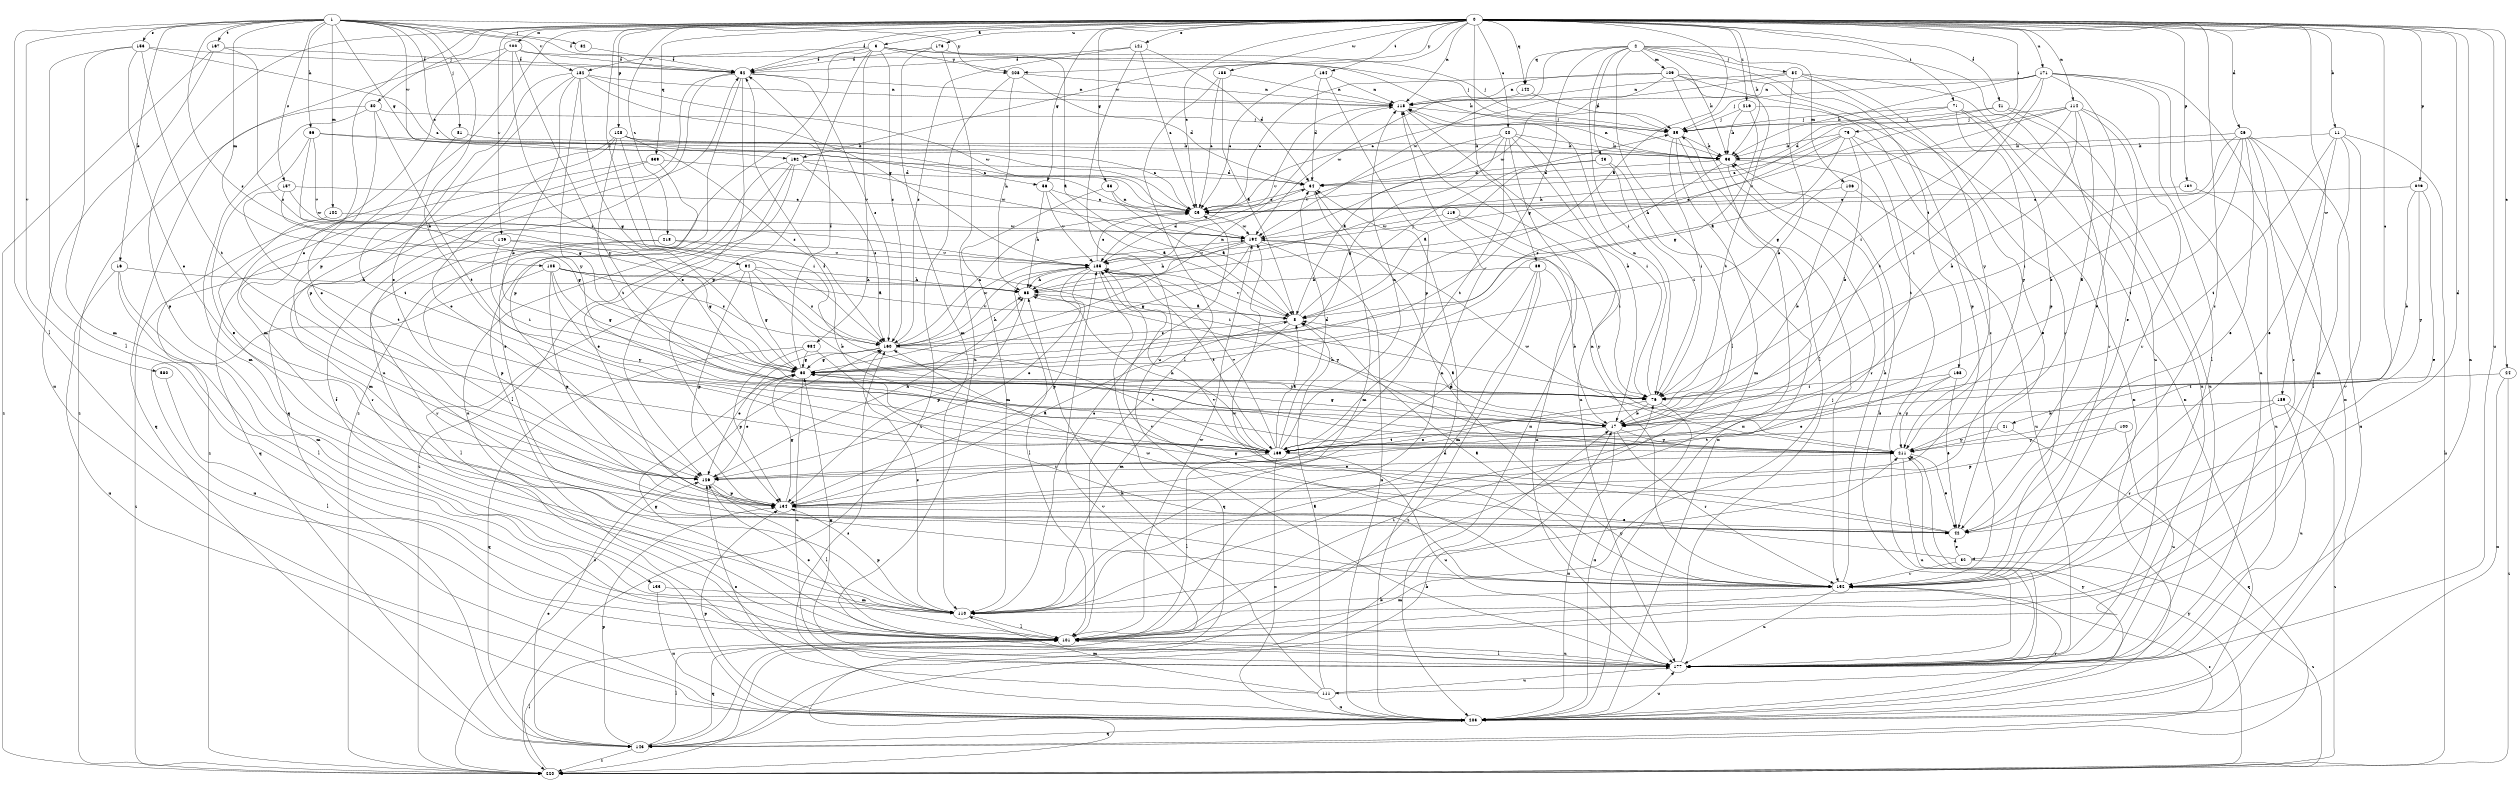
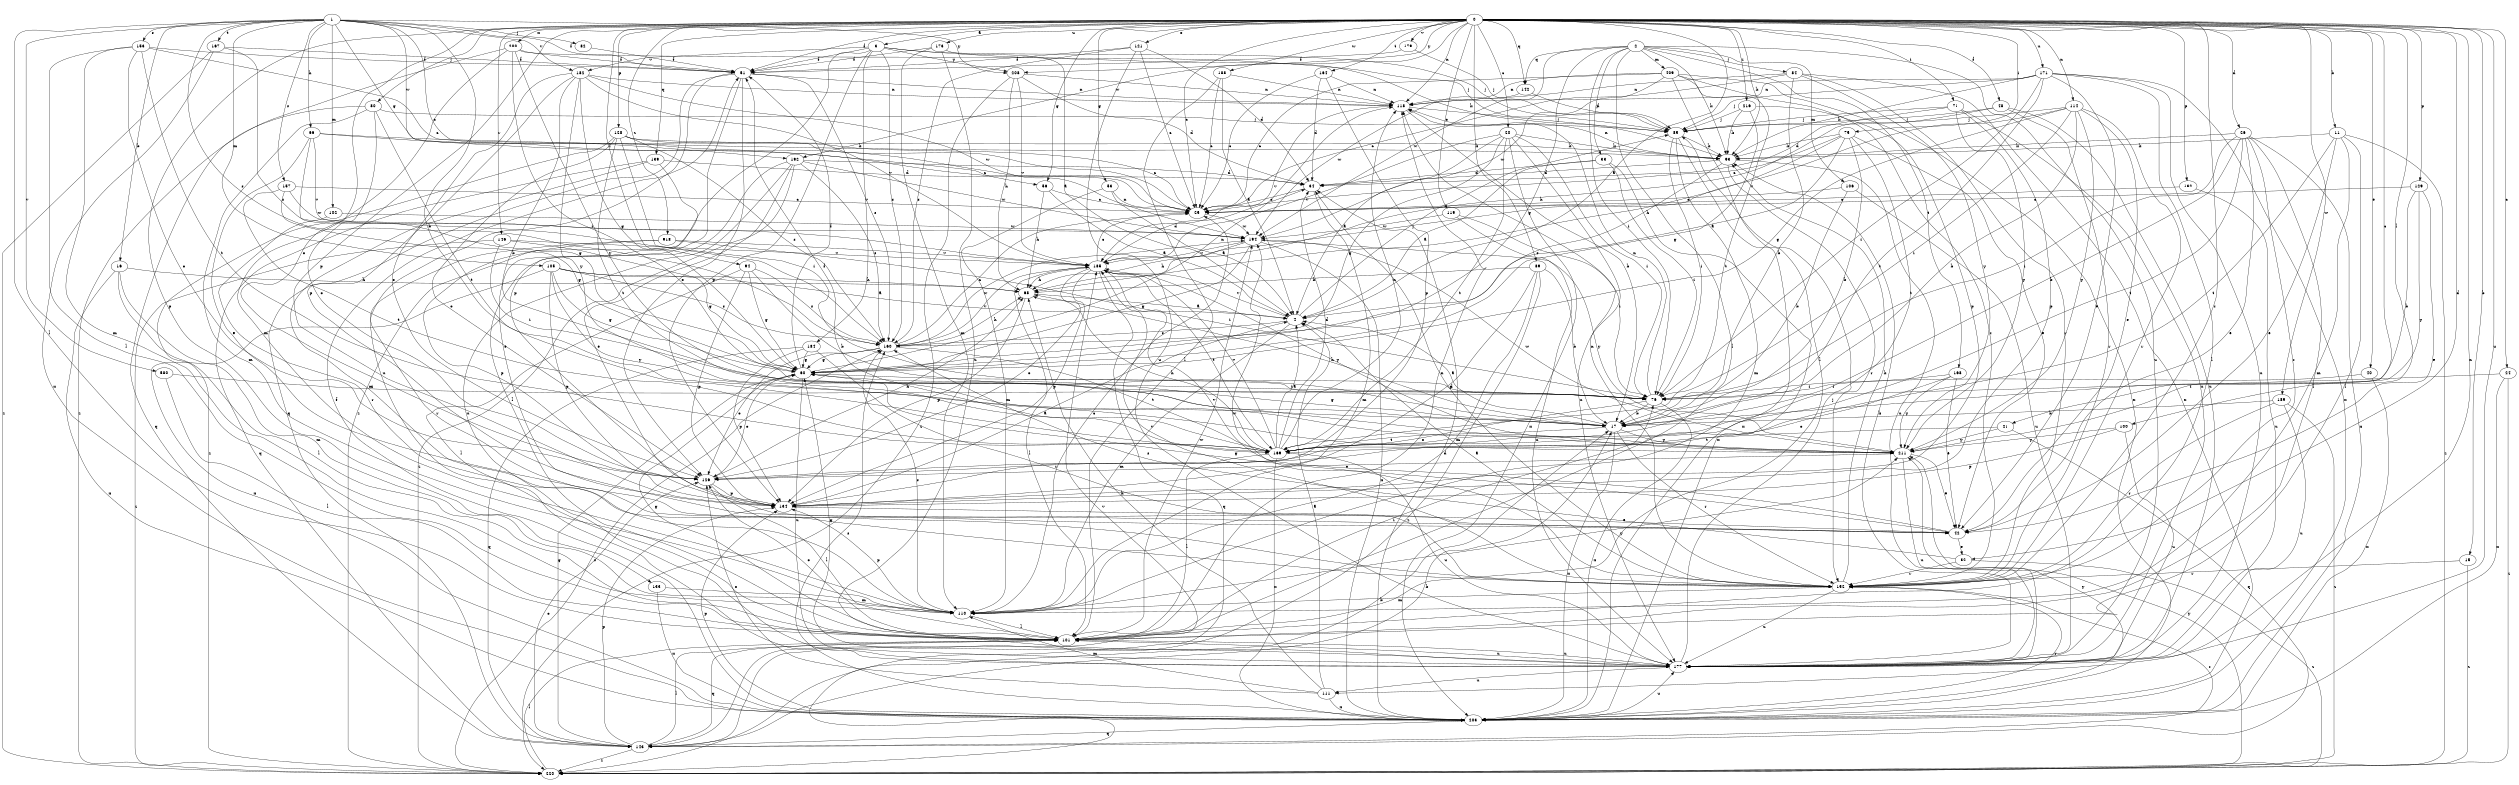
  strict digraph {
    0
    3
-   8
+   8 [label=4]
    11
+   15
    20
    21
    24
    25
    26
    32
-   48 [label=41]
-   51 [label=52]
+   40
+   48
+   51
    53
    56
    71
    75
    80
    89
    93
    94
    100
    111
    114
    118
    119
    121
    126
    128
-   129 [label=829]
+   129
    132
    133
    134
-   139 [label=639]
+   139
    142
    146
    152
    164
    171
    173
    177
+   179
    188
    189
    192
    200
    208
    216
-   218
+   218 [label=918]
    160
    182
    85
-   184 [label=984]
+   184
    220
    110
    185
    101
    42
    169
    60
    76
    203
    211
    143
    194
    17
    68
    34
    1
    16
    66
-   81
    82
    102
    105
    153
    157
    167
    n80 [label=580]
    2
-   33 [label=43]
+   33
    84
    106
-   109
+   109 [label=409]
    168
    0 -> 3 [label=a]
    0 -> 8 [label=a]
    0 -> 11 [label=b]
+   0 -> 15 [label=b]
    0 -> 20 [label=c]
    0 -> 21 [label=c]
    0 -> 24 [label=c]
    0 -> 25 [label=c]
    0 -> 26 [label=d]
    0 -> 32 [label=d]
+   0 -> 40 [label=e]
    0 -> 48 [label=f]
    0 -> 51 [label=f]
    0 -> 53 [label=g]
    0 -> 56 [label=g]
    0 -> 71 [label=i]
    0 -> 75 [label=i]
    0 -> 80 [label=j]
    0 -> 89 [label=k]
    0 -> 93 [label=k]
    0 -> 94 [label=l]
+   0 -> 100 [label=l]
    0 -> 111 [label=n]
    0 -> 114 [label=n]
    0 -> 118 [label=n]
+   0 -> 119 [label=o]
    0 -> 121 [label=o]
    0 -> 126 [label=o]
    0 -> 128 [label=p]
    0 -> 129 [label=p]
    0 -> 132 [label=p]
    0 -> 133 [label=p]
    0 -> 134 [label=p]
    0 -> 139 [label=q]
    0 -> 142 [label=q]
    0 -> 146 [label=r]
    0 -> 152 [label=r]
    0 -> 164 [label=t]
    0 -> 171 [label=u]
    0 -> 173 [label=u]
    0 -> 177 [label=u]
+   0 -> 179 [label=v]
    0 -> 188 [label=w]
    0 -> 189 [label=w]
    0 -> 192 [label=w]
    0 -> 200 [label=x]
    0 -> 208 [label=y]
    0 -> 216 [label=z]
    0 -> 218 [label=z]
    3 -> 51 [label=f]
    3 -> 93 [label=k]
    3 -> 134 [label=p]
    3 -> 208 [label=y]
    3 -> 160 [label=s]
    3 -> 182 [label=v]
    3 -> 85 [label=j]
    3 -> 184 [label=v]
    3 -> 220 [label=z]
    8 -> 160 [label=s]
    8 -> 85 [label=j]
    8 -> 110 [label=m]
    8 -> 185 [label=v]
    11 -> 93 [label=k]
-   11 -> 220 [label=k]
+   11 -> 220 [label=z]
    11 -> 110 [label=m]
-   11 -> 101 [label=v]
+   11 -> 101 [label=l]
    11 -> 42 [label=e]
    11 -> 169 [label=t]
+   15 -> 152 [label=r]
+   15 -> 220 [label=z]
    20 -> 8 [label=a]
    20 -> 93 [label=k]
    20 -> 177 [label=u]
    20 -> 185 [label=v]
    20 -> 169 [label=t]
    20 -> 60 [label=g]
    20 -> 76 [label=i]
    20 -> 203 [label=x]
    21 -> 169 [label=t]
    21 -> 211 [label=y]
    21 -> 143 [label=q]
    24 -> 220 [label=z]
    24 -> 76 [label=i]
    24 -> 203 [label=x]
    25 -> 194 [label=w]
    26 -> 93 [label=k]
    26 -> 152 [label=r]
    26 -> 101 [label=l]
    26 -> 42 [label=e]
    26 -> 169 [label=t]
    26 -> 76 [label=i]
    26 -> 203 [label=x]
    26 -> 17 [label=b]
    32 -> 152 [label=r]
-   32 -> 160 [label=w]
+   32 -> 160 [label=s]
    32 -> 220 [label=z]
-   32 -> 42 [label=e]
+   42 -> 32 [label=e]
+   40 -> 76 [label=i]
+   40 -> 203 [label=x]
    48 -> 152 [label=r]
    48 -> 177 [label=u]
    48 -> 85 [label=j]
    48 -> 68 [label=h]
    51 -> 118 [label=n]
    51 -> 126 [label=o]
    51 -> 134 [label=p]
    51 -> 177 [label=u]
    51 -> 160 [label=s]
    51 -> 143 [label=q]
    53 -> 8 [label=a]
    53 -> 25 [label=n]
    53 -> 110 [label=m]
    56 -> 8 [label=a]
    56 -> 25 [label=c]
    56 -> 68 [label=h]
    71 -> 134 [label=p]
    71 -> 177 [label=u]
    71 -> 85 [label=j]
    71 -> 211 [label=y]
    71 -> 34 [label=d]
    75 -> 8 [label=a]
    75 -> 25 [label=c]
    75 -> 93 [label=k]
    75 -> 42 [label=e]
    75 -> 169 [label=t]
    75 -> 17 [label=b]
    75 -> 68 [label=h]
    80 -> 126 [label=o]
    80 -> 85 [label=j]
    80 -> 110 [label=m]
    80 -> 169 [label=t]
    80 -> 143 [label=q]
    89 -> 134 [label=p]
    89 -> 220 [label=z]
    89 -> 110 [label=m]
    89 -> 17 [label=b]
    89 -> 68 [label=h]
    93 -> 118 [label=n]
    93 -> 152 [label=r]
    93 -> 177 [label=u]
    93 -> 160 [label=s]
    93 -> 34 [label=d]
    94 -> 134 [label=p]
    94 -> 160 [label=s]
    94 -> 101 [label=l]
    94 -> 60 [label=g]
    94 -> 17 [label=b]
-   94 -> 68 [label=h]
    100 -> 134 [label=p]
    100 -> 177 [label=u]
    100 -> 211 [label=y]
    111 -> 8 [label=a]
    111 -> 126 [label=o]
-   111 -> 177 [label=u]
+   177 -> 111 [label=u]
    111 -> 110 [label=m]
    111 -> 203 [label=x]
    111 -> 68 [label=h]
    114 -> 152 [label=r]
    114 -> 85 [label=j]
    114 -> 185 [label=v]
    114 -> 42 [label=e]
    114 -> 60 [label=g]
    114 -> 76 [label=i]
-   114 -> 211 [label=a]
+   114 -> 211 [label=y]
    114 -> 17 [label=b]
    118 -> 85 [label=j]
    118 -> 185 [label=v]
    118 -> 17 [label=b]
    119 -> 177 [label=u]
    119 -> 76 [label=i]
    119 -> 194 [label=w]
    121 -> 25 [label=c]
    121 -> 51 [label=f]
    121 -> 177 [label=u]
    121 -> 160 [label=s]
    121 -> 34 [label=d]
    126 -> 134 [label=p]
    126 -> 101 [label=l]
    126 -> 68 [label=h]
    128 -> 25 [label=c]
    128 -> 93 [label=k]
    128 -> 126 [label=o]
    128 -> 160 [label=s]
    128 -> 220 [label=z]
    128 -> 169 [label=t]
    128 -> 76 [label=i]
    129 -> 25 [label=c]
    129 -> 42 [label=e]
    129 -> 211 [label=y]
    129 -> 17 [label=b]
    132 -> 25 [label=c]
    132 -> 177 [label=u]
    133 -> 110 [label=m]
    133 -> 203 [label=x]
    134 -> 8 [label=a]
    134 -> 42 [label=e]
-   134 -> 60 [label=g]
+   143 -> 60 [label=g]
    139 -> 110 [label=m]
    139 -> 42 [label=e]
    139 -> 143 [label=q]
    139 -> 34 [label=d]
    142 -> 85 [label=j]
    142 -> 194 [label=w]
    146 -> 220 [label=z]
    146 -> 185 [label=v]
    146 -> 60 [label=g]
    146 -> 76 [label=i]
    152 -> 8 [label=a]
    152 -> 93 [label=k]
    152 -> 118 [label=n]
    152 -> 177 [label=u]
    152 -> 110 [label=m]
    152 -> 185 [label=v]
    152 -> 194 [label=w]
    152 -> 34 [label=d]
    164 -> 25 [label=c]
    164 -> 118 [label=n]
    164 -> 134 [label=p]
    164 -> 34 [label=d]
    171 -> 93 [label=k]
    171 -> 118 [label=n]
    171 -> 177 [label=u]
    171 -> 85 [label=j]
    171 -> 101 [label=l]
    171 -> 42 [label=e]
    171 -> 169 [label=t]
    171 -> 76 [label=i]
    171 -> 203 [label=x]
    173 -> 8 [label=a]
    173 -> 51 [label=f]
    173 -> 177 [label=u]
    173 -> 110 [label=m]
    177 -> 93 [label=k]
    177 -> 85 [label=j]
-   177 -> 101 [label=l]
+   177 -> 101 [label=u]
    177 -> 60 [label=g]
+   179 -> 51 [label=f]
+   179 -> 85 [label=j]
    188 -> 8 [label=a]
    188 -> 25 [label=c]
    188 -> 118 [label=n]
    188 -> 101 [label=l]
    189 -> 152 [label=r]
    189 -> 177 [label=u]
    189 -> 220 [label=z]
    189 -> 17 [label=b]
    192 -> 177 [label=u]
    192 -> 160 [label=s]
    192 -> 220 [label=z]
    192 -> 101 [label=l]
    192 -> 42 [label=e]
    192 -> 194 [label=w]
    192 -> 34 [label=d]
    200 -> 51 [label=f]
    200 -> 85 [label=j]
    200 -> 220 [label=z]
    200 -> 110 [label=m]
    200 -> 76 [label=i]
    200 -> 211 [label=y]
    208 -> 118 [label=n]
    208 -> 220 [label=z]
-   56 -> 185 [label=v]
+   208 -> 185 [label=v]
    208 -> 68 [label=h]
    208 -> 34 [label=d]
    216 -> 93 [label=k]
    216 -> 134 [label=p]
    216 -> 85 [label=j]
    216 -> 60 [label=g]
    218 -> 134 [label=p]
    218 -> 152 [label=r]
    218 -> 185 [label=v]
    218 -> 76 [label=i]
    160 -> 25 [label=c]
    160 -> 126 [label=o]
    160 -> 185 [label=v]
    160 -> 169 [label=t]
    160 -> 60 [label=g]
    160 -> 194 [label=w]
    160 -> 68 [label=h]
    182 -> 118 [label=n]
    182 -> 126 [label=o]
    182 -> 134 [label=p]
-   182 -> 185 [label=g]
+   182 -> 185 [label=v]
    182 -> 60 [label=g]
    182 -> 211 [label=y]
    182 -> 194 [label=w]
    182 -> 17 [label=b]
    85 -> 93 [label=k]
    85 -> 110 [label=m]
    85 -> 76 [label=i]
    85 -> 203 [label=x]
    184 -> 134 [label=p]
    184 -> 152 [label=r]
    184 -> 60 [label=g]
    184 -> 143 [label=q]
    220 -> 160 [label=s]
    220 -> 101 [label=l]
    220 -> 211 [label=y]
    220 -> 17 [label=b]
    110 -> 25 [label=c]
    110 -> 134 [label=p]
    110 -> 160 [label=s]
    110 -> 101 [label=l]
    110 -> 211 [label=y]
    185 -> 25 [label=c]
    185 -> 126 [label=o]
    185 -> 134 [label=p]
    185 -> 101 [label=l]
    185 -> 169 [label=t]
    185 -> 211 [label=y]
    185 -> 143 [label=q]
    185 -> 68 [label=h]
    185 -> 34 [label=d]
    101 -> 118 [label=n]
    101 -> 126 [label=o]
    101 -> 177 [label=u]
    101 -> 60 [label=g]
    101 -> 76 [label=i]
    101 -> 143 [label=q]
    101 -> 194 [label=w]
    42 -> 185 [label=v]
    42 -> 60 [label=g]
    169 -> 8 [label=a]
    169 -> 51 [label=f]
    169 -> 118 [label=n]
    169 -> 177 [label=u]
    169 -> 185 [label=v]
    169 -> 101 [label=l]
    169 -> 203 [label=x]
    169 -> 68 [label=h]
    169 -> 34 [label=d]
    60 -> 51 [label=f]
    60 -> 118 [label=n]
    60 -> 126 [label=o]
    60 -> 177 [label=u]
    60 -> 76 [label=i]
    76 -> 118 [label=n]
    76 -> 126 [label=o]
    76 -> 203 [label=x]
    76 -> 17 [label=b]
    203 -> 51 [label=f]
    203 -> 134 [label=p]
    203 -> 152 [label=r]
    203 -> 177 [label=u]
    203 -> 160 [label=s]
    203 -> 211 [label=y]
    203 -> 143 [label=q]
    203 -> 34 [label=d]
    211 -> 126 [label=o]
    211 -> 177 [label=u]
    211 -> 42 [label=e]
    211 -> 194 [label=w]
    143 -> 126 [label=o]
    143 -> 134 [label=p]
    143 -> 152 [label=r]
    143 -> 220 [label=z]
    143 -> 185 [label=v]
    143 -> 101 [label=l]
    143 -> 17 [label=b]
    194 -> 185 [label=v]
    194 -> 60 [label=g]
    194 -> 203 [label=x]
    194 -> 211 [label=y]
    194 -> 68 [label=h]
    17 -> 8 [label=a]
    17 -> 152 [label=r]
    17 -> 169 [label=t]
    17 -> 60 [label=g]
    17 -> 203 [label=x]
    17 -> 211 [label=y]
    17 -> 68 [label=h]
    68 -> 8 [label=a]
    68 -> 134 [label=p]
    34 -> 25 [label=c]
    34 -> 110 [label=m]
    1 -> 25 [label=c]
    1 -> 51 [label=f]
    1 -> 56 [label=g]
    1 -> 192 [label=w]
    1 -> 208 [label=y]
    1 -> 160 [label=s]
    1 -> 182 [label=v]
    1 -> 101 [label=l]
    1 -> 17 [label=b]
    1 -> 16 [label=b]
    1 -> 66 [label=h]
-   1 -> 81 [label=j]
    1 -> 82 [label=j]
    1 -> 102 [label=m]
    1 -> 105 [label=m]
    1 -> 153 [label=s]
    1 -> 157 [label=s]
    1 -> 167 [label=t]
    1 -> n80 [label=v]
    16 -> 110 [label=m]
    16 -> 101 [label=l]
    16 -> 203 [label=x]
    16 -> 68 [label=h]
    66 -> 25 [label=c]
    66 -> 93 [label=k]
    66 -> 185 [label=v]
    66 -> 42 [label=e]
    66 -> 60 [label=g]
-   81 -> 93 [label=k]
-   81 -> 169 [label=t]
    82 -> 51 [label=f]
    102 -> 152 [label=r]
    102 -> 194 [label=w]
    105 -> 8 [label=a]
    105 -> 134 [label=p]
    105 -> 160 [label=s]
    105 -> 60 [label=g]
    105 -> 203 [label=x]
    105 -> 211 [label=y]
    105 -> 68 [label=h]
    153 -> 25 [label=c]
    153 -> 51 [label=f]
    153 -> 126 [label=o]
    153 -> 110 [label=m]
    153 -> 101 [label=l]
    153 -> 169 [label=t]
    157 -> 25 [label=c]
    157 -> 169 [label=t]
    157 -> 60 [label=g]
    157 -> 194 [label=w]
    167 -> 51 [label=f]
    167 -> 160 [label=s]
    167 -> 220 [label=z]
    167 -> 203 [label=x]
    n80 -> 101 [label=l]
+   n80 -> 76 [label=i]
    2 -> 93 [label=k]
    2 -> 142 [label=q]
    2 -> 177 [label=u]
    2 -> 101 [label=l]
    2 -> 60 [label=g]
    2 -> 76 [label=i]
    2 -> 194 [label=w]
    2 -> 33 [label=d]
    2 -> 84 [label=j]
    2 -> 106 [label=m]
    2 -> 109 [label=m]
    2 -> 168 [label=t]
    33 -> 8 [label=a]
    33 -> 76 [label=i]
    33 -> 203 [label=x]
    33 -> 34 [label=d]
    84 -> 25 [label=c]
    84 -> 118 [label=n]
    84 -> 152 [label=r]
    84 -> 203 [label=x]
    84 -> 211 [label=y]
    84 -> 17 [label=b]
    106 -> 25 [label=c]
    106 -> 177 [label=u]
    106 -> 17 [label=b]
    109 -> 25 [label=c]
    109 -> 118 [label=n]
    109 -> 152 [label=r]
    109 -> 101 [label=l]
    109 -> 169 [label=t]
    109 -> 203 [label=x]
    109 -> 194 [label=w]
    168 -> 126 [label=o]
    168 -> 42 [label=e]
    168 -> 76 [label=i]
    168 -> 211 [label=y]
  }
